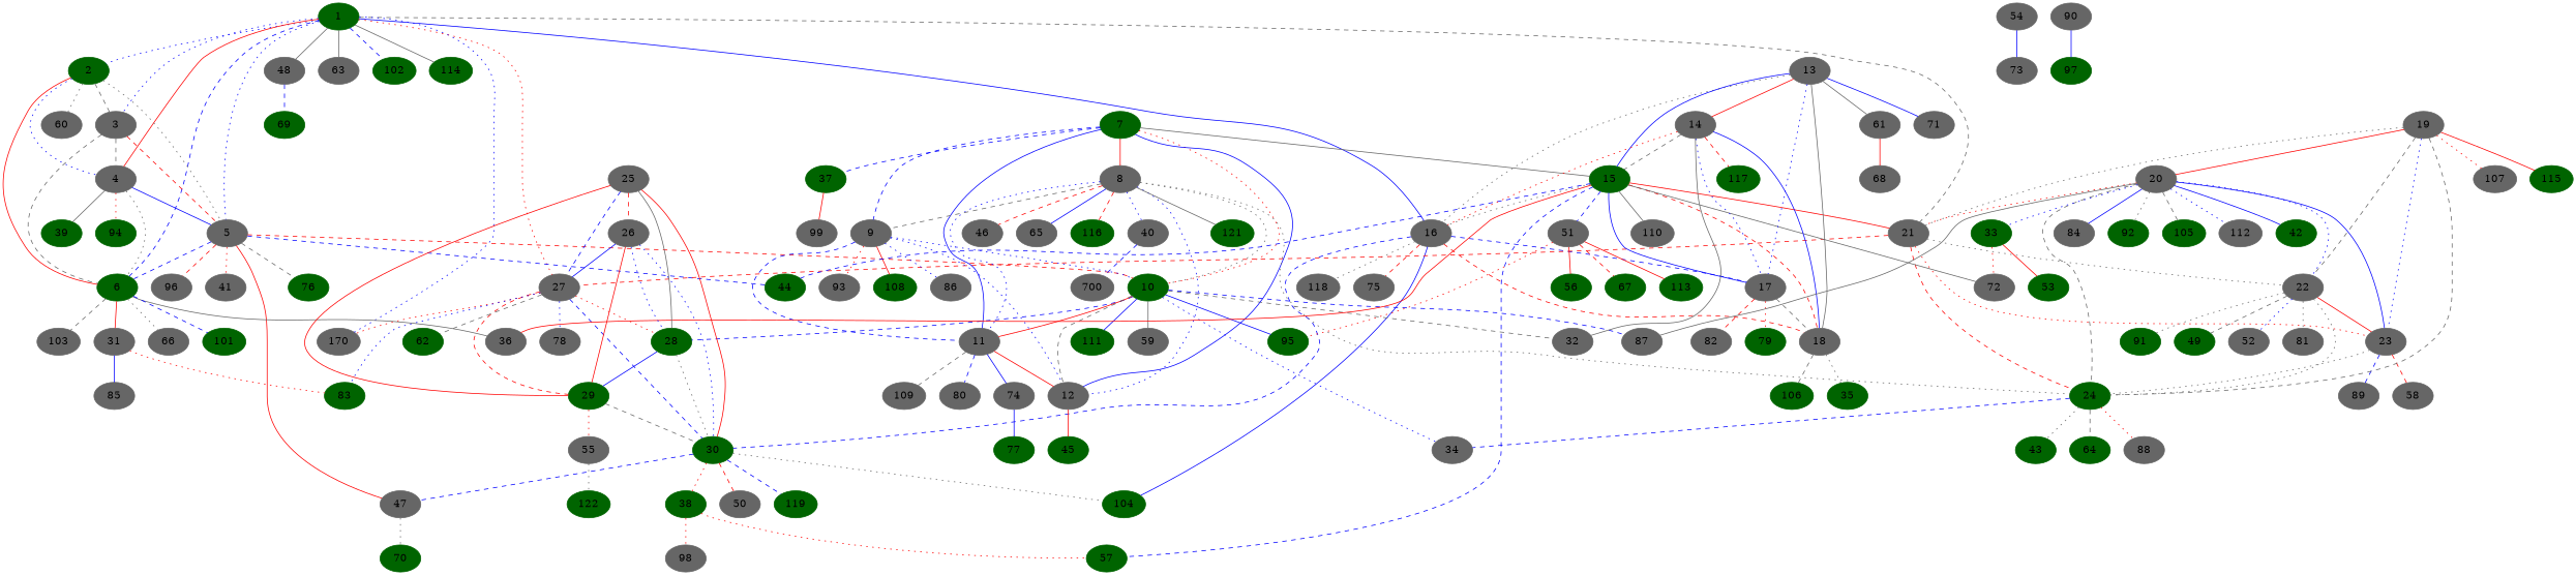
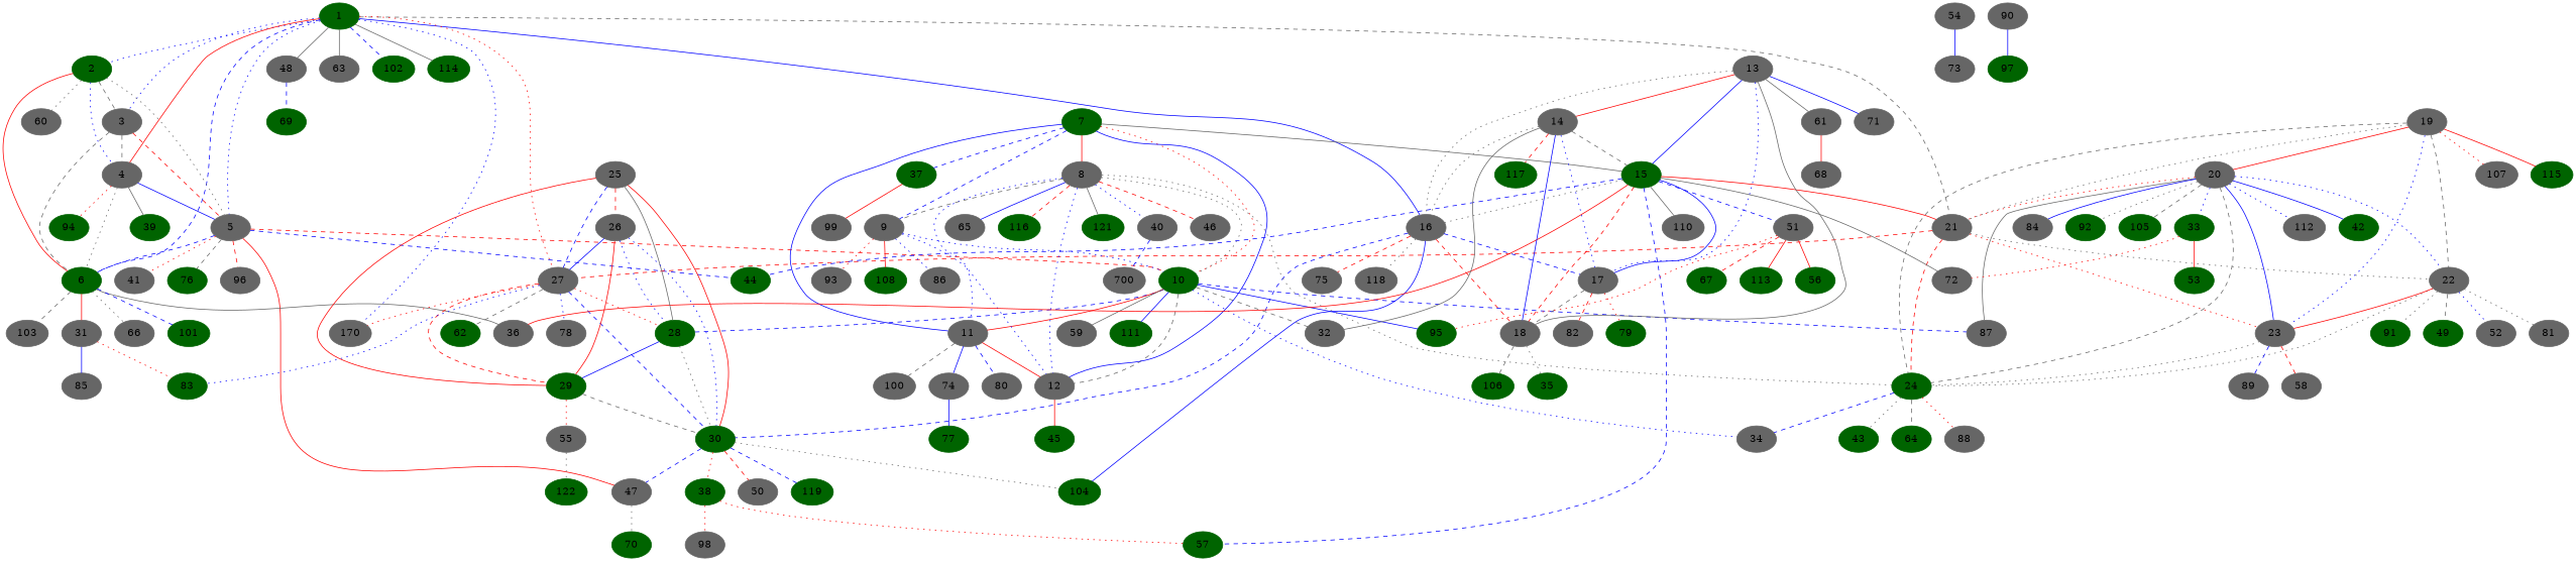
  graph {
    node [color=gray40 style=filled]
    edge [color=blue style=dotted]
    1 [color=darkgreen]
    2 [color=darkgreen]
    3
    4
    5
    6 [color=darkgreen]
    16
    21
    27
    48
    63
    102 [color=darkgreen]
    114 [color=darkgreen]
    n14 [label=170]
    60
    39 [color=darkgreen]
    94 [color=darkgreen]
    10 [color=darkgreen]
    41
    44 [color=darkgreen]
    47
    76 [color=darkgreen]
    96
    31
    36
    66
    101 [color=darkgreen]
    103
    17
    18
    30 [color=darkgreen]
    75
    104 [color=darkgreen]
    118
    24 [color=darkgreen]
    22
    23
    28 [color=darkgreen]
    29 [color=darkgreen]
    62 [color=darkgreen]
    78
    83 [color=darkgreen]
    69 [color=darkgreen]
    11
    12
    32
    34
    59
    87
    95 [color=darkgreen]
    111 [color=darkgreen]
    70 [color=darkgreen]
    85
    7 [color=darkgreen]
    8
    9
    15 [color=darkgreen]
    37 [color=darkgreen]
    40
    46
    65
    116 [color=darkgreen]
    121 [color=darkgreen]
    86
    93
    108 [color=darkgreen]
    74
    80
-   109
+   109 [label=100]
    45 [color=darkgreen]
    51
    57 [color=darkgreen]
    72
    110
    99
    43 [color=darkgreen]
    64 [color=darkgreen]
    88
    n79 [label=700]
    77 [color=darkgreen]
    13
    14
    61
    71
    117 [color=darkgreen]
    79 [color=darkgreen]
    82
    35 [color=darkgreen]
    106 [color=darkgreen]
    68
    56 [color=darkgreen]
    67 [color=darkgreen]
    113 [color=darkgreen]
    38 [color=darkgreen]
    50
    119 [color=darkgreen]
    54
    73
    19
    20
    107
    115 [color=darkgreen]
    33 [color=darkgreen]
    42 [color=darkgreen]
    84
    92 [color=darkgreen]
    105 [color=darkgreen]
    112
    49 [color=darkgreen]
    52
    81
    91 [color=darkgreen]
    58
    89
    53 [color=darkgreen]
    25
    26
    55
    122 [color=darkgreen]
    98
    97 [color=darkgreen]
    90
    1 -- 2
    1 -- 3
    1 -- 4 [color=red style=solid]
    1 -- 5
    1 -- 6 [style=dashed]
    1 -- 16 [style=solid]
    1 -- 21 [color=gray40 style=dashed]
    1 -- 27 [color=red]
    1 -- 48 [color=gray40 style=solid]
    1 -- 63 [color=gray40 style=solid]
    1 -- 102 [style=dashed]
    1 -- 114 [color=gray40 style=solid]
    1 -- n14
    2 -- 3 [color=gray40 style=dashed]
    2 -- 4
    2 -- 5 [color=gray40]
    2 -- 6 [color=red style=solid]
    2 -- 60 [color=gray40]
    3 -- 4 [color=gray40 style=dashed]
    3 -- 5 [color=red style=dashed]
    3 -- 6 [color=gray40 style=dashed]
    4 -- 5 [style=solid]
    4 -- 6 [color=gray40]
    4 -- 39 [color=gray40 style=solid]
    4 -- 94 [color=red]
    5 -- 6 [style=dashed]
    5 -- 10 [color=red style=dashed]
    5 -- 41 [color=red]
    5 -- 44 [style=dashed]
    5 -- 47 [color=red style=solid]
    5 -- 76 [color=gray40 style=dashed]
    5 -- 96 [color=red style=dashed]
    6 -- 31 [color=red style=solid]
    6 -- 36 [color=gray40 style=solid]
    6 -- 66 [color=gray40]
    6 -- 101 [style=dashed]
    6 -- 103 [color=gray40 style=dashed]
    16 -- 17 [style=dashed]
    16 -- 18 [color=red style=dashed]
    16 -- 30 [style=dashed]
    16 -- 75 [color=red style=dashed]
    16 -- 104 [style=solid]
    16 -- 118 [color=gray40]
    21 -- 27 [color=red style=dashed]
    21 -- 24 [color=red style=dashed]
    21 -- 22 [color=gray40]
    21 -- 23 [color=red]
    27 -- n14 [color=red]
    27 -- 30 [style=dashed]
    27 -- 28 [color=red]
    27 -- 29 [color=red style=dashed]
    27 -- 62 [color=gray40 style=dashed]
    27 -- 78
    27 -- 83
    48 -- 69 [style=dashed]
    10 -- 28 [style=dashed]
    10 -- 11 [color=red style=solid]
    10 -- 12 [color=gray40 style=dashed]
    10 -- 32 [color=gray40 style=dashed]
    10 -- 34
    10 -- 59 [color=gray40 style=solid]
    10 -- 87 [style=dashed]
    10 -- 95 [style=solid]
    10 -- 111 [style=solid]
    47 -- 70 [color=gray40]
    31 -- 83 [color=red]
    31 -- 85 [style=solid]
    17 -- 18 [color=gray40 style=dashed]
    17 -- 79 [color=red]
    17 -- 82 [color=red style=dashed]
    18 -- 35 [color=gray40]
    18 -- 106 [color=gray40 style=dashed]
    30 -- 47 [style=dashed]
    30 -- 104 [color=gray40]
    30 -- 38 [color=red]
    30 -- 50 [color=red style=dashed]
    30 -- 119 [style=dashed]
    24 -- 34 [style=dashed]
    24 -- 43 [color=gray40]
    24 -- 64 [color=gray40 style=dashed]
    24 -- 88 [color=red]
    22 -- 24 [color=gray40]
    22 -- 23 [color=red style=solid]
    22 -- 49 [color=gray40 style=dashed]
    22 -- 52
    22 -- 81 [color=gray40]
    22 -- 91 [color=gray40]
    23 -- 24 [color=gray40]
    23 -- 58 [color=red style=dashed]
    23 -- 89 [style=dashed]
    28 -- 30 [color=gray40]
    28 -- 29 [style=solid]
    29 -- 30 [color=gray40 style=dashed]
    29 -- 55 [color=red]
    11 -- 12 [color=red style=solid]
    11 -- 74 [style=solid]
    11 -- 80 [style=dashed]
    11 -- 109 [color=gray40 style=dashed]
    12 -- 45 [color=red style=solid]
    7 -- 10 [color=red]
    7 -- 11 [style=solid]
    7 -- 12 [style=solid]
    7 -- 8 [color=red style=solid]
    7 -- 9 [style=dashed]
    7 -- 15 [color=gray40 style=solid]
    7 -- 37 [style=dashed]
    8 -- 10 [color=gray40]
    8 -- 24 [color=gray40]
    8 -- 11
    8 -- 12
    8 -- 9 [color=gray40 style=dashed]
    8 -- 40
    8 -- 46 [color=red style=dashed]
    8 -- 65 [style=solid]
    8 -- 116 [color=red style=dashed]
    8 -- 121 [color=gray40 style=solid]
    9 -- 10
-   9 -- 11 [style=dashed]
    9 -- 12
    9 -- 86
    9 -- 93 [color=red]
    9 -- 108 [color=red style=solid]
    15 -- 16 [color=gray40]
    15 -- 21 [color=red style=solid]
    15 -- 44 [style=dashed]
    15 -- 36 [color=red style=solid]
    15 -- 17 [style=solid]
    15 -- 18 [color=red style=dashed]
    15 -- 51 [style=dashed]
    15 -- 57 [style=dashed]
    15 -- 72 [color=gray40 style=solid]
    15 -- 110 [color=gray40 style=solid]
    37 -- 99 [color=red style=solid]
    40 -- n79 [style=dashed]
    74 -- 77 [style=solid]
    51 -- 95 [color=red]
    51 -- 56 [color=red style=solid]
    51 -- 67 [color=red style=dashed]
    51 -- 113 [color=red style=solid]
    13 -- 16 [color=gray40]
    13 -- 17
    13 -- 18 [color=gray40 style=solid]
    13 -- 15 [style=solid]
    13 -- 14 [color=red style=solid]
    13 -- 61 [color=gray40 style=solid]
    13 -- 71 [style=solid]
-   14 -- 16 [color=red]
+   14 -- 16 [color=gray40]
    14 -- 17
    14 -- 18 [style=solid]
    14 -- 32 [color=gray40 style=solid]
    14 -- 15 [color=gray40 style=dashed]
    14 -- 117 [color=red style=dashed]
    61 -- 68 [color=red style=solid]
    38 -- 57 [color=red]
    38 -- 98 [color=red]
    54 -- 73 [style=solid]
    19 -- 21 [color=gray40]
    19 -- 24 [color=gray40 style=dashed]
    19 -- 22 [color=gray40 style=dashed]
    19 -- 23
    19 -- 20 [color=red style=solid]
    19 -- 107 [color=red]
    19 -- 115 [color=red style=solid]
    20 -- 21 [color=red]
    20 -- 24 [color=gray40 style=dashed]
    20 -- 22
    20 -- 23 [style=solid]
    20 -- 87 [color=gray40 style=solid]
    20 -- 33
    20 -- 42 [style=solid]
    20 -- 84 [style=solid]
    20 -- 92 [color=gray40]
    20 -- 105 [color=gray40 style=dashed]
    20 -- 112
    33 -- 72 [color=red]
    33 -- 53 [color=red style=solid]
    25 -- 27 [style=dashed]
    25 -- 30 [color=red style=solid]
    25 -- 28 [color=gray40 style=solid]
    25 -- 29 [color=red style=solid]
    25 -- 26 [color=red style=dashed]
    26 -- 27 [style=solid]
    26 -- 30
    26 -- 28
    26 -- 29 [color=red style=solid]
    55 -- 122 [color=gray40]
    90 -- 97 [style=solid]
  }
